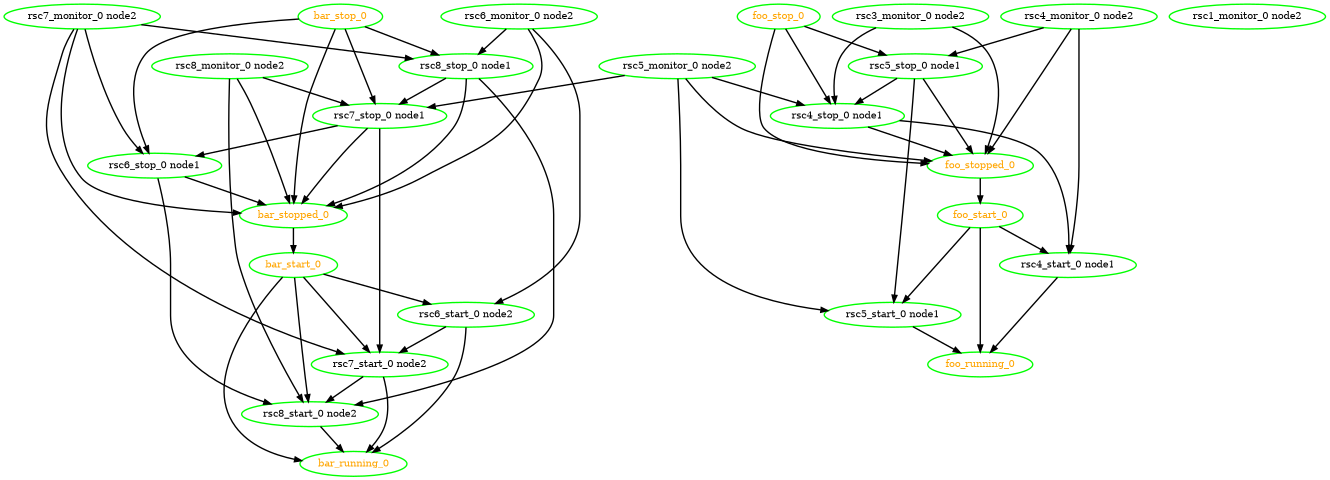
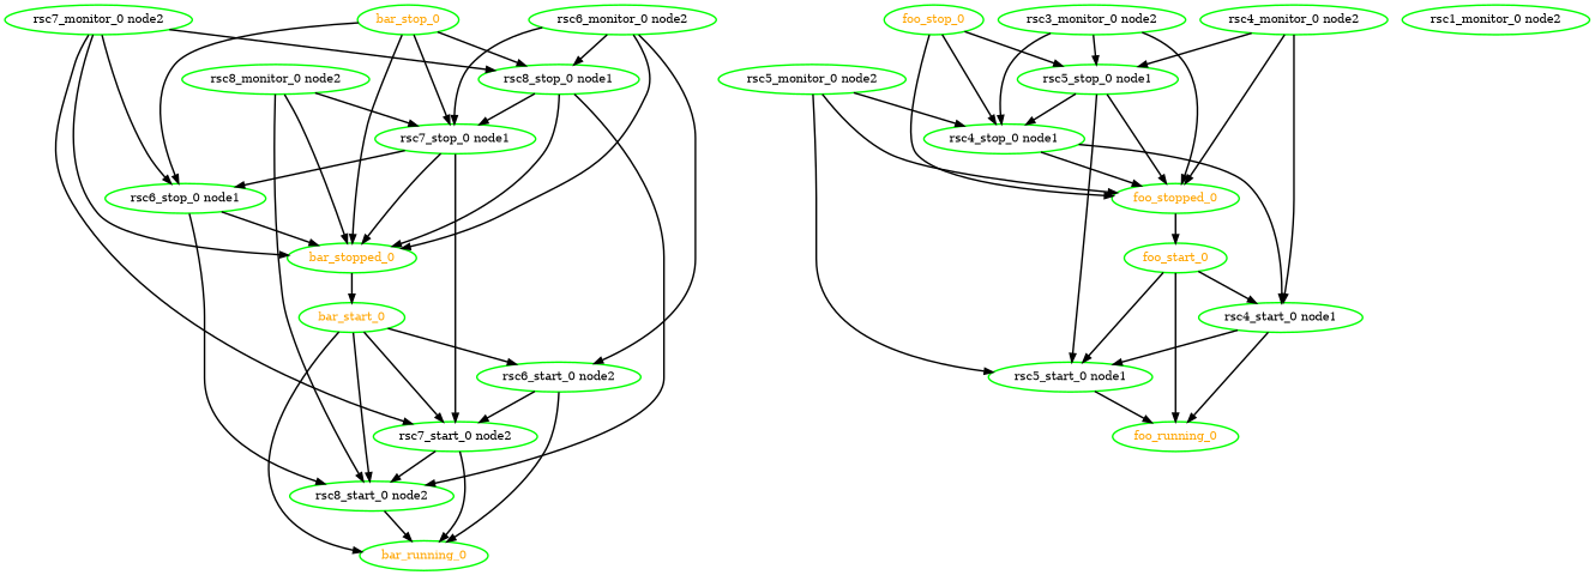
  digraph {
    node [color=green fontcolor=black style=bold]
    edge [style=bold]
    bar_running_0 [fontcolor=orange]
    bar_start_0 [fontcolor=orange]
    "rsc6_start_0 node2"
    "rsc7_start_0 node2"
    "rsc8_start_0 node2"
    bar_stop_0 [fontcolor=orange]
    bar_stopped_0 [fontcolor=orange]
    "rsc6_stop_0 node1"
    "rsc7_stop_0 node1"
    "rsc8_stop_0 node1"
    foo_running_0 [fontcolor=orange]
    foo_start_0 [fontcolor=orange]
    "rsc4_start_0 node1"
    "rsc5_start_0 node1"
    foo_stop_0 [fontcolor=orange]
    foo_stopped_0 [fontcolor=orange]
    "rsc4_stop_0 node1"
    "rsc5_stop_0 node1"
    "rsc1_monitor_0 node2"
    "rsc3_monitor_0 node2"
    "rsc4_monitor_0 node2"
    "rsc5_monitor_0 node2"
    "rsc6_monitor_0 node2"
    "rsc7_monitor_0 node2"
    "rsc8_monitor_0 node2"
    bar_start_0 -> bar_running_0
    bar_start_0 -> "rsc6_start_0 node2"
    bar_start_0 -> "rsc7_start_0 node2"
    bar_start_0 -> "rsc8_start_0 node2"
    "rsc6_start_0 node2" -> bar_running_0
    "rsc6_start_0 node2" -> "rsc7_start_0 node2"
    "rsc7_start_0 node2" -> bar_running_0
    "rsc7_start_0 node2" -> "rsc8_start_0 node2"
    "rsc8_start_0 node2" -> bar_running_0
    bar_stop_0 -> bar_stopped_0
    bar_stop_0 -> "rsc6_stop_0 node1"
    bar_stop_0 -> "rsc7_stop_0 node1"
    bar_stop_0 -> "rsc8_stop_0 node1"
    bar_stopped_0 -> bar_start_0
    "rsc6_stop_0 node1" -> "rsc8_start_0 node2"
    "rsc6_stop_0 node1" -> bar_stopped_0
    "rsc7_stop_0 node1" -> "rsc7_start_0 node2"
    "rsc7_stop_0 node1" -> bar_stopped_0
    "rsc7_stop_0 node1" -> "rsc6_stop_0 node1"
    "rsc8_stop_0 node1" -> "rsc8_start_0 node2"
    "rsc8_stop_0 node1" -> bar_stopped_0
    "rsc8_stop_0 node1" -> "rsc7_stop_0 node1"
    foo_start_0 -> foo_running_0
    foo_start_0 -> "rsc4_start_0 node1"
    foo_start_0 -> "rsc5_start_0 node1"
    "rsc4_start_0 node1" -> foo_running_0
+   "rsc4_start_0 node1" -> "rsc5_start_0 node1"
    "rsc5_start_0 node1" -> foo_running_0
    foo_stop_0 -> foo_stopped_0
    foo_stop_0 -> "rsc4_stop_0 node1"
    foo_stop_0 -> "rsc5_stop_0 node1"
    foo_stopped_0 -> foo_start_0
    "rsc4_stop_0 node1" -> "rsc4_start_0 node1"
    "rsc4_stop_0 node1" -> foo_stopped_0
    "rsc5_stop_0 node1" -> "rsc5_start_0 node1"
    "rsc5_stop_0 node1" -> foo_stopped_0
    "rsc5_stop_0 node1" -> "rsc4_stop_0 node1"
    "rsc3_monitor_0 node2" -> foo_stopped_0
    "rsc3_monitor_0 node2" -> "rsc4_stop_0 node1"
+   "rsc3_monitor_0 node2" -> "rsc5_stop_0 node1"
    "rsc4_monitor_0 node2" -> "rsc4_start_0 node1"
    "rsc4_monitor_0 node2" -> foo_stopped_0
    "rsc4_monitor_0 node2" -> "rsc5_stop_0 node1"
    "rsc5_monitor_0 node2" -> "rsc5_start_0 node1"
    "rsc5_monitor_0 node2" -> foo_stopped_0
    "rsc5_monitor_0 node2" -> "rsc4_stop_0 node1"
    "rsc6_monitor_0 node2" -> "rsc6_start_0 node2"
    "rsc6_monitor_0 node2" -> bar_stopped_0
-   "rsc5_monitor_0 node2" -> "rsc7_stop_0 node1"
+   "rsc6_monitor_0 node2" -> "rsc7_stop_0 node1"
    "rsc6_monitor_0 node2" -> "rsc8_stop_0 node1"
    "rsc7_monitor_0 node2" -> "rsc7_start_0 node2"
    "rsc7_monitor_0 node2" -> bar_stopped_0
    "rsc7_monitor_0 node2" -> "rsc6_stop_0 node1"
    "rsc7_monitor_0 node2" -> "rsc8_stop_0 node1"
    "rsc8_monitor_0 node2" -> "rsc8_start_0 node2"
    "rsc8_monitor_0 node2" -> bar_stopped_0
    "rsc8_monitor_0 node2" -> "rsc7_stop_0 node1"
  }
